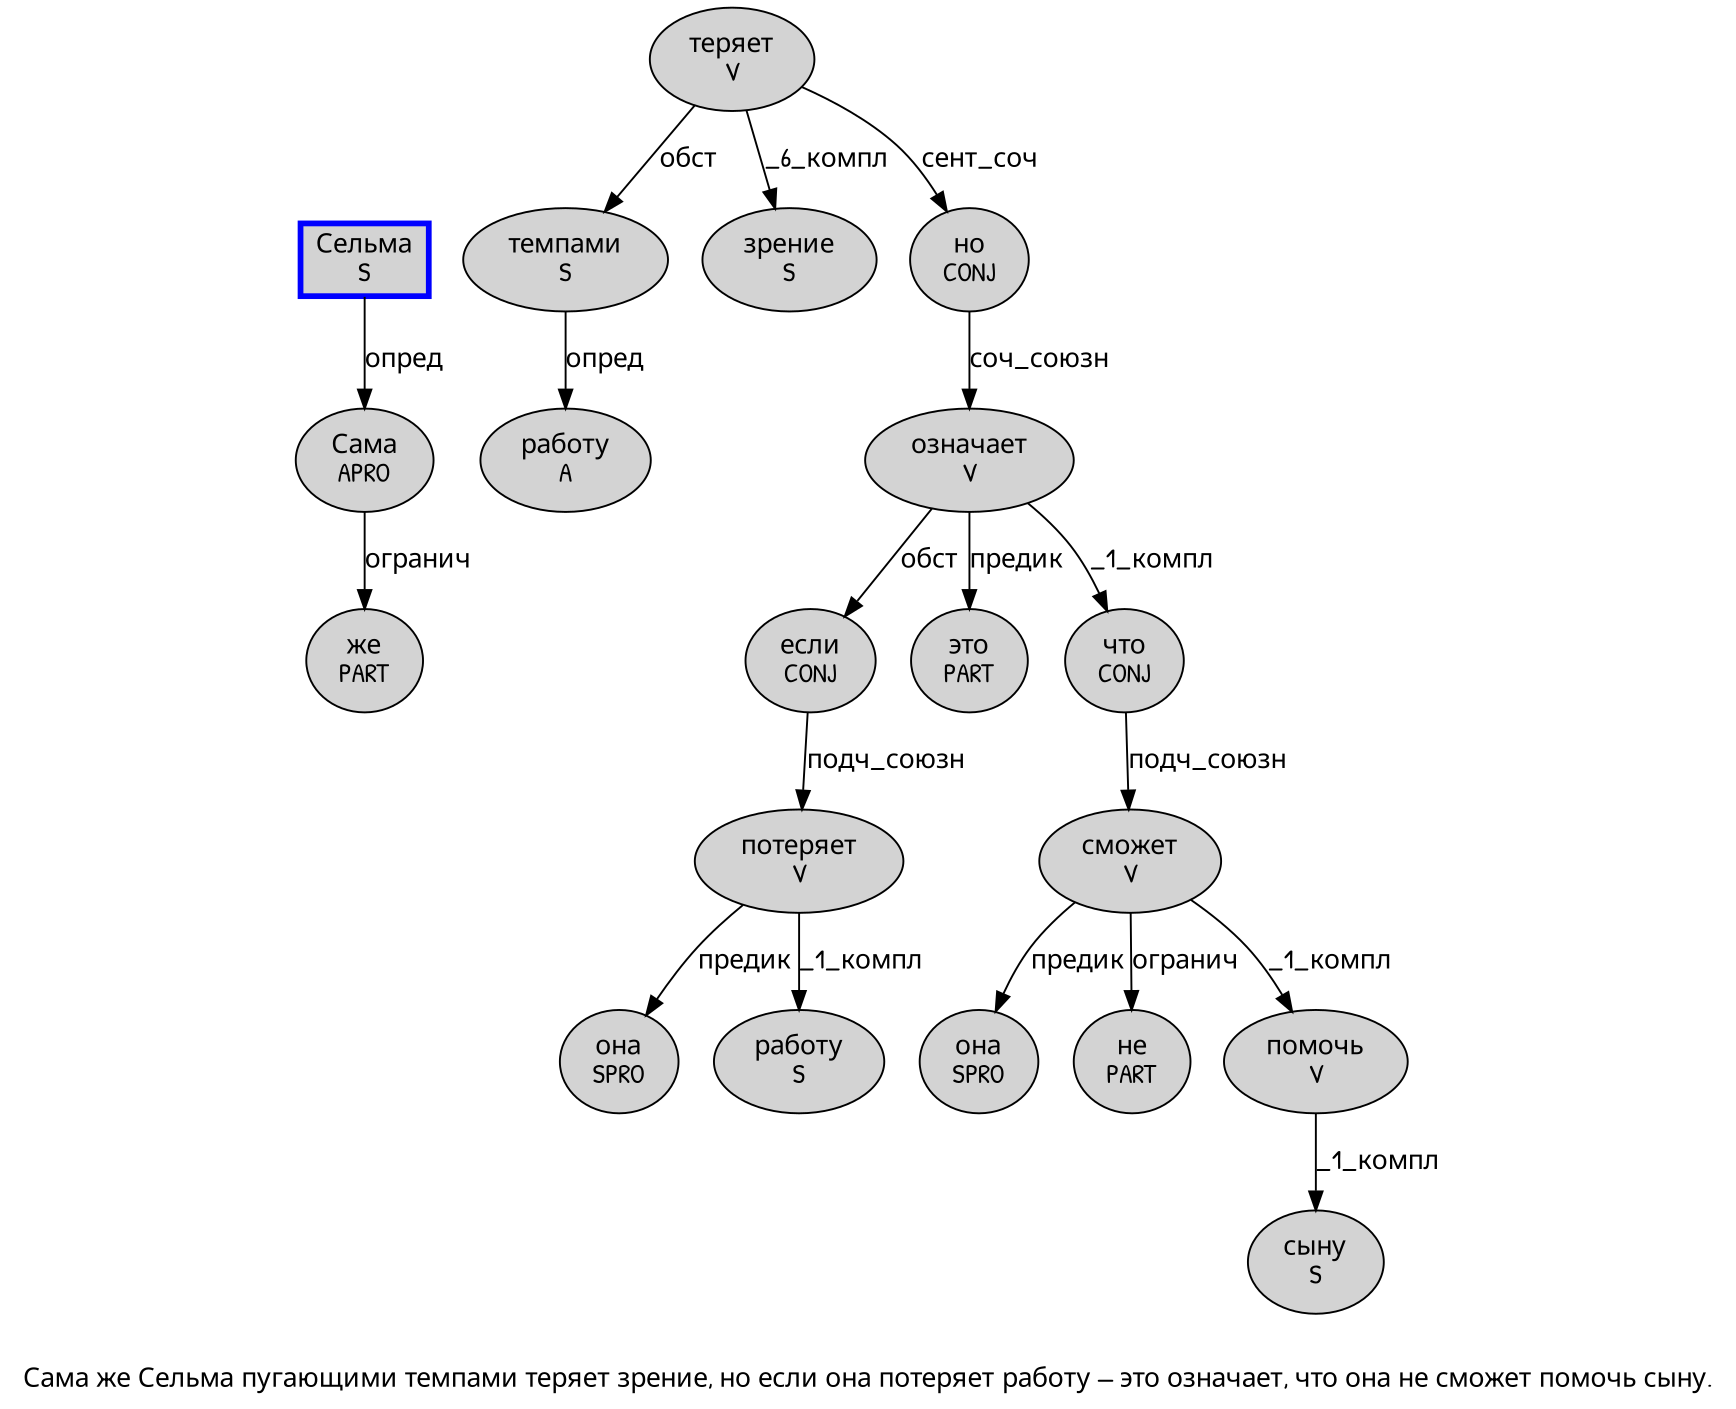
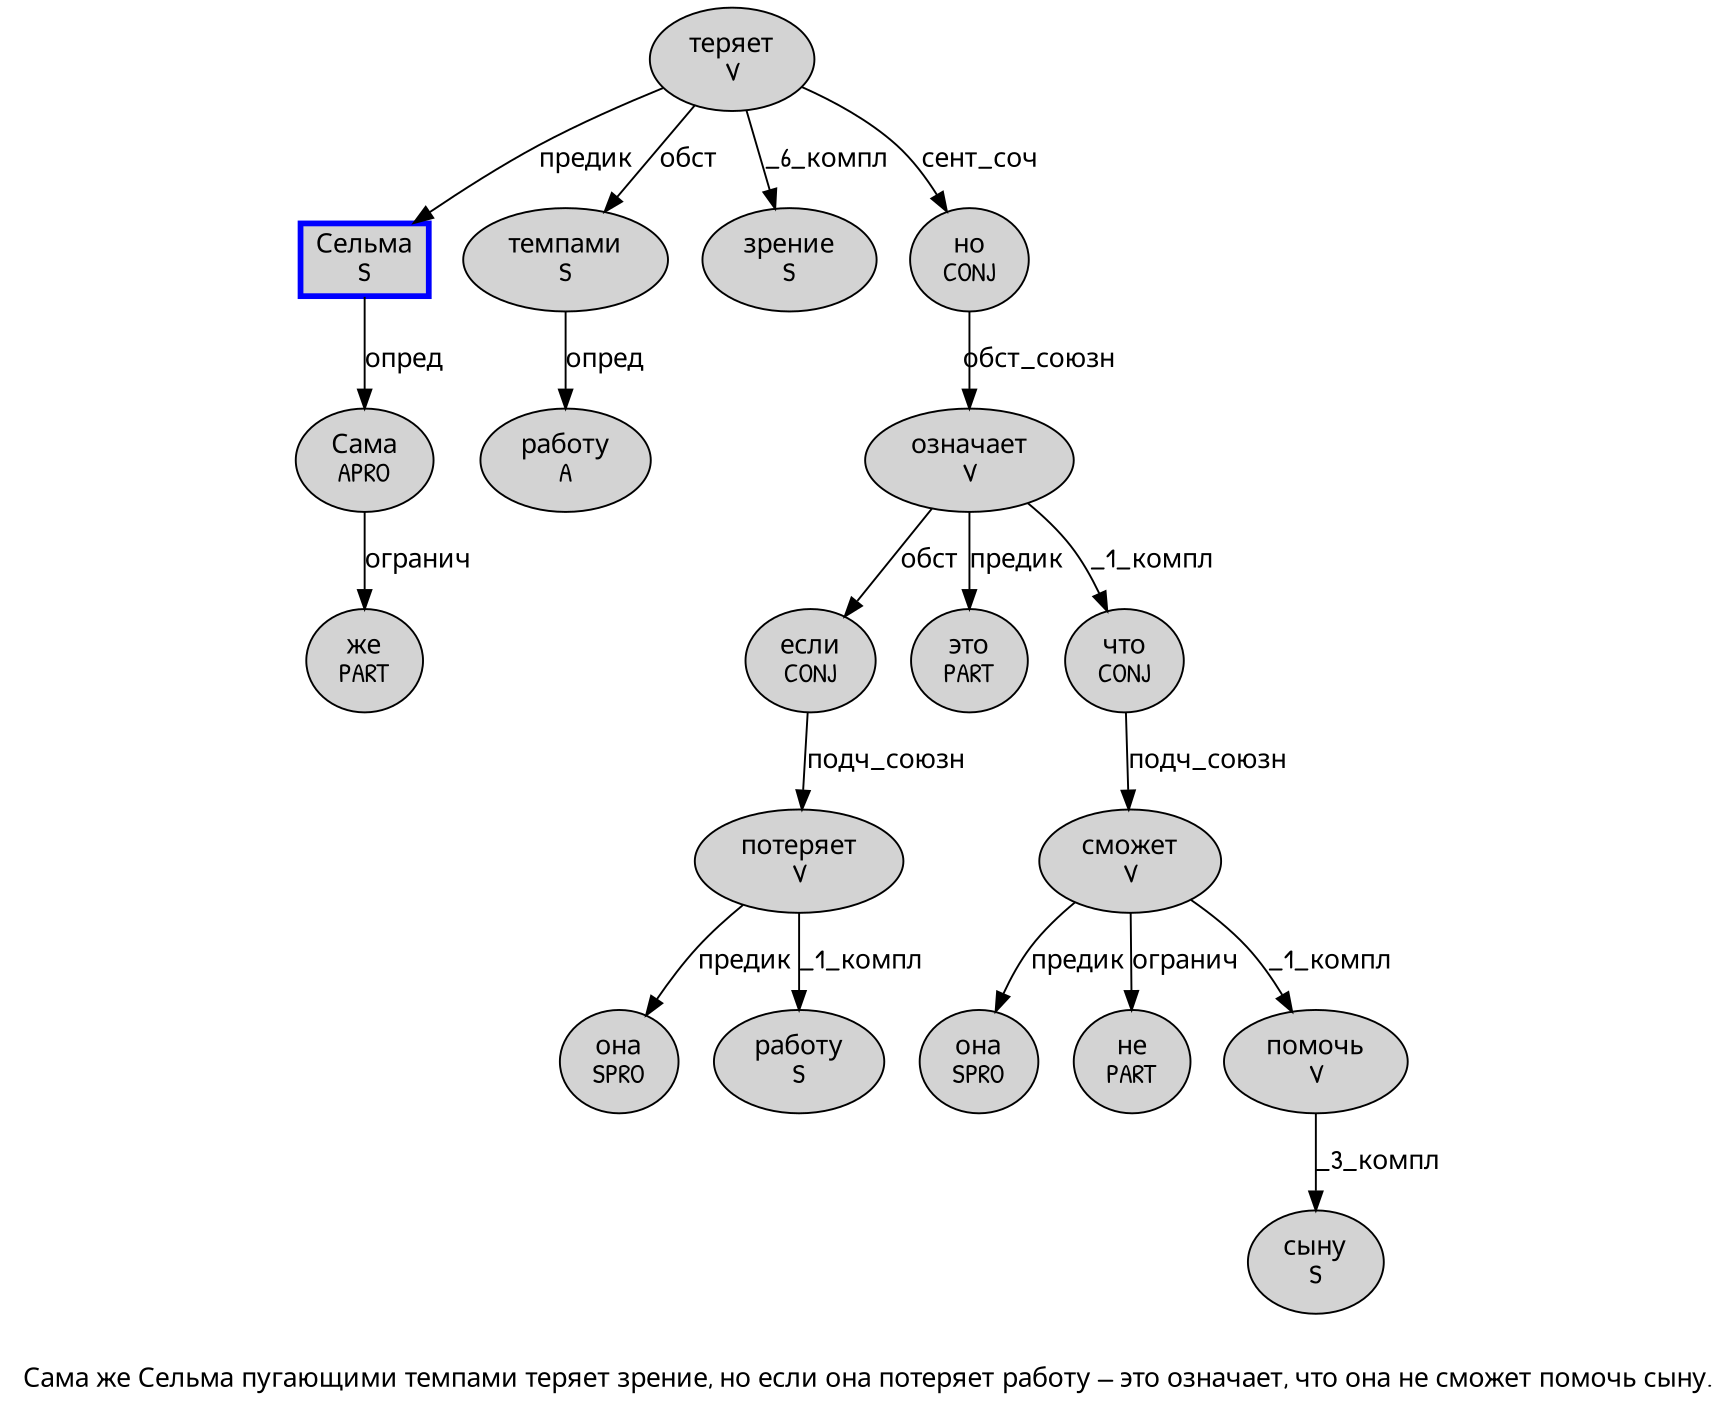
  digraph {
    fontname="Patrick Hand"
    label="Сама же Сельма пугающими темпами теряет зрение, но если она потеряет работу — это означает, что она не сможет помочь сыну."
    node [fillcolor=lightgray fontname="Patrick Hand" penwidth=1 shape=ellipse style=filled]
    edge [fontname="Patrick Hand"]
    n1 [label="Сама\nAPRO"]
    n2 [label="же\nPART"]
    n3 [color=blue label="Сельма\nS" penwidth=3 shape=box]
    n4 [label="работу\nA"]
    n5 [label="темпами\nS"]
    n6 [label="теряет\nV"]
    n7 [label="зрение\nS"]
    n8 [label="но\nCONJ"]
    n9 [label="означает\nV"]
    n10 [label="если\nCONJ"]
    n11 [label="это\nPART"]
    n12 [label="что\nCONJ"]
    n13 [label="потеряет\nV"]
    n14 [label="она\nSPRO"]
    n15 [label="работу\nS"]
    n16 [label="сможет\nV"]
    n17 [label="она\nSPRO"]
    n18 [label="не\nPART"]
    n19 [label="помочь\nV"]
    n20 [label="сыну\nS"]
    n1 -> n2 [label="огранич"]
    n3 -> n1 [label="опред"]
    n5 -> n4 [label="опред"]
+   n6 -> n3 [label="предик"]
    n6 -> n5 [label="обст"]
    n6 -> n7 [label="_6_компл"]
    n6 -> n8 [label="сент_соч"]
-   n8 -> n9 [label="соч_союзн"]
+   n8 -> n9 [label="обст_союзн"]
    n9 -> n10 [label="обст"]
    n9 -> n11 [label="предик"]
    n9 -> n12 [label="_1_компл"]
    n10 -> n13 [label="подч_союзн"]
    n12 -> n16 [label="подч_союзн"]
    n13 -> n14 [label="предик"]
    n13 -> n15 [label="_1_компл"]
    n16 -> n17 [label="предик"]
    n16 -> n18 [label="огранич"]
    n16 -> n19 [label="_1_компл"]
-   n19 -> n20 [label="_1_компл"]
+   n19 -> n20 [label="_3_компл"]
  }
